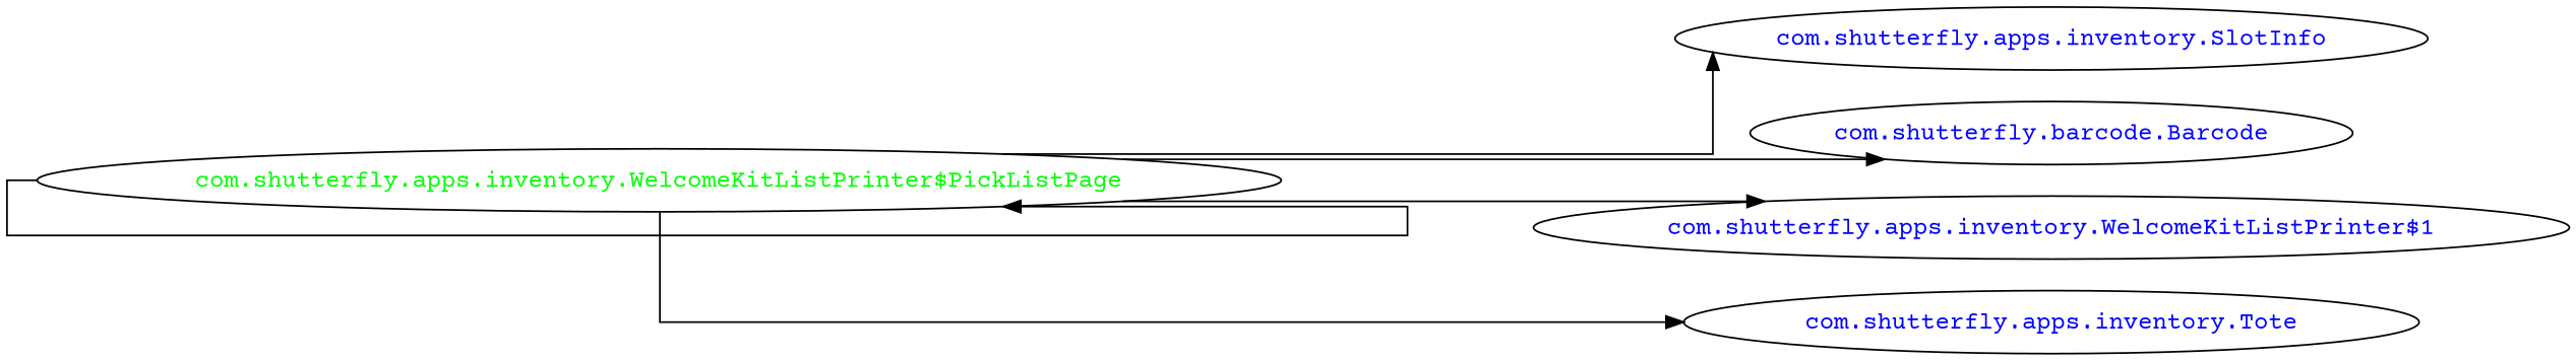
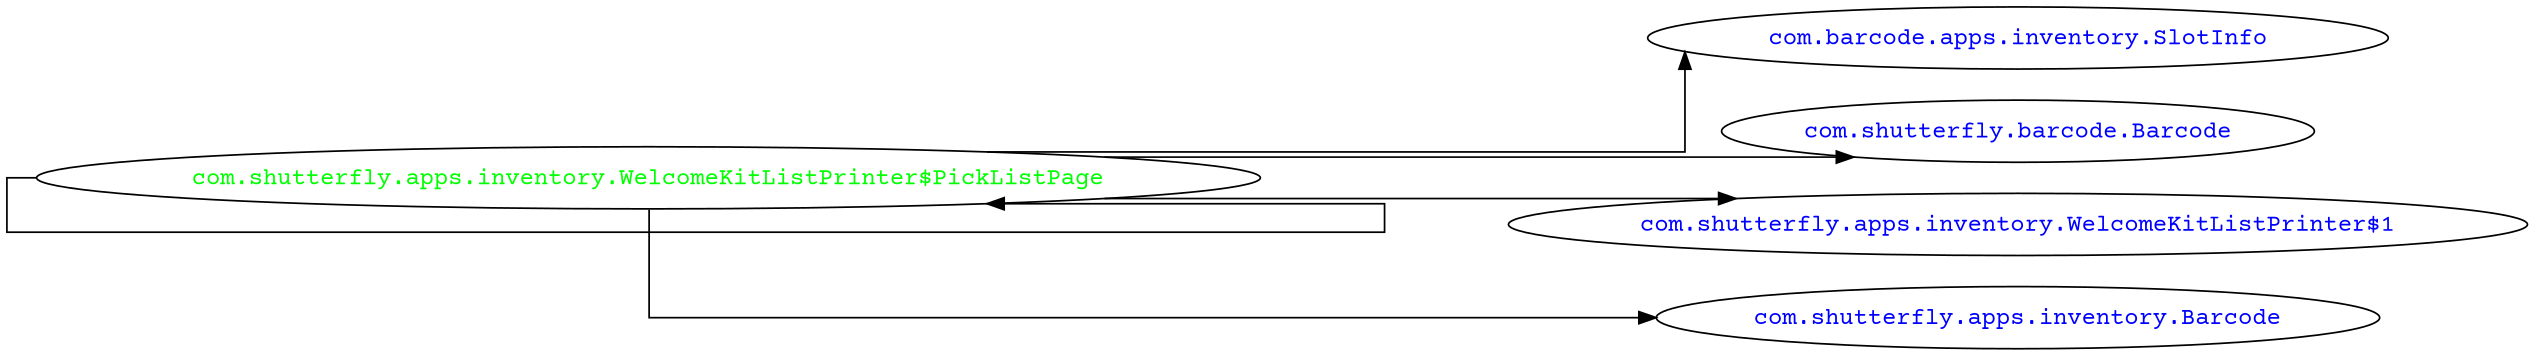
  digraph {
    concentrate=true
    fontname="Courier Prime"
    rankdir=LR
    ranksep=2.0
    splines=ortho
    node [fontcolor=blue fontname="Courier Prime"]
    edge [fontname="Courier Prime"]
    "com.shutterfly.apps.inventory.WelcomeKitListPrinter$PickListPage" [fontcolor=green]
-   "com.shutterfly.apps.inventory.SlotInfo"
+   "com.shutterfly.apps.inventory.SlotInfo" [label="com.barcode.apps.inventory.SlotInfo"]
    "com.shutterfly.barcode.Barcode"
    "com.shutterfly.apps.inventory.WelcomeKitListPrinter$1"
-   "com.shutterfly.apps.inventory.Tote"
+   "com.shutterfly.apps.inventory.Tote" [label="com.shutterfly.apps.inventory.Barcode"]
    "com.shutterfly.apps.inventory.WelcomeKitListPrinter$PickListPage" -> "com.shutterfly.apps.inventory.WelcomeKitListPrinter$PickListPage"
    "com.shutterfly.apps.inventory.WelcomeKitListPrinter$PickListPage" -> "com.shutterfly.apps.inventory.SlotInfo"
    "com.shutterfly.apps.inventory.WelcomeKitListPrinter$PickListPage" -> "com.shutterfly.barcode.Barcode"
    "com.shutterfly.apps.inventory.WelcomeKitListPrinter$PickListPage" -> "com.shutterfly.apps.inventory.WelcomeKitListPrinter$1"
    "com.shutterfly.apps.inventory.WelcomeKitListPrinter$PickListPage" -> "com.shutterfly.apps.inventory.Tote"
  }
